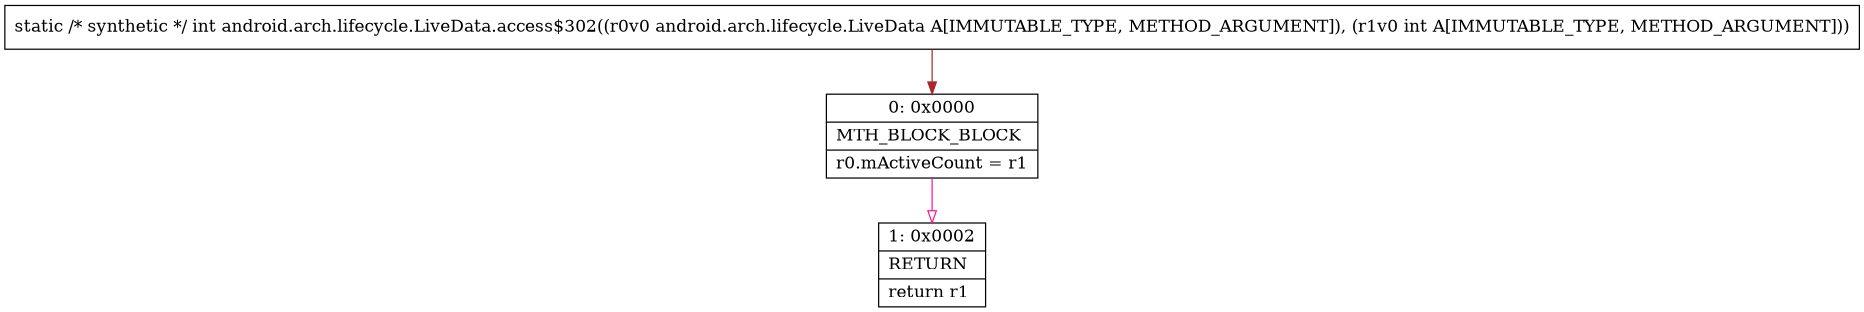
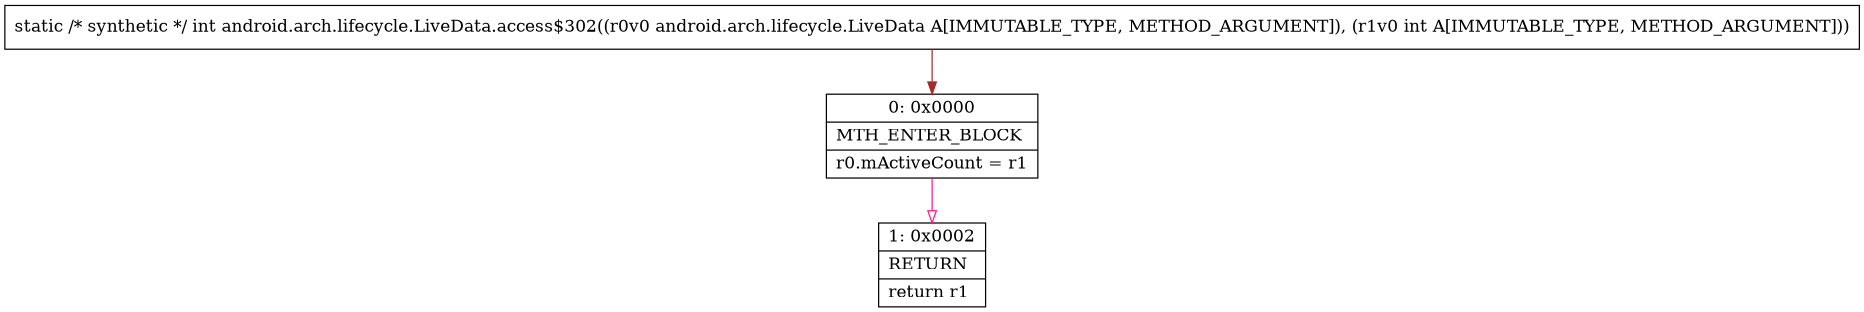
  digraph {
    node [shape=record]
-   n1 [label="{0\:\ 0x0000|MTH_BLOCK_BLOCK\l|r0.mActiveCount = r1\l}"]
+   n1 [label="{0\:\ 0x0000|MTH_ENTER_BLOCK\l|r0.mActiveCount = r1\l}"]
    n2 [label="{1\:\ 0x0002|RETURN\l|return r1\l}"]
    n3 [label="{static \/* synthetic *\/ int android.arch.lifecycle.LiveData.access$302((r0v0 android.arch.lifecycle.LiveData A[IMMUTABLE_TYPE, METHOD_ARGUMENT]), (r1v0 int A[IMMUTABLE_TYPE, METHOD_ARGUMENT])) }"]
    n1 -> n2 [color=deeppink arrowhead=onormal]
    n3 -> n1 [color=brown arrowhead=normal]
  }
